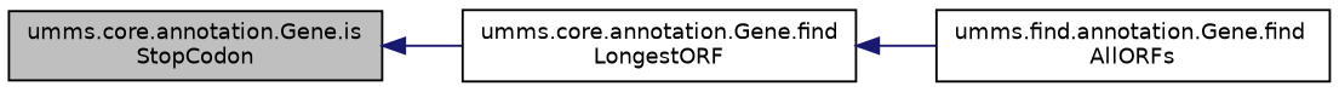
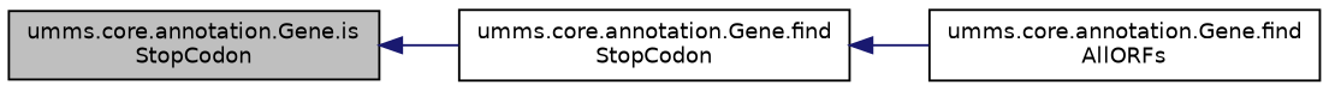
  digraph {
    rankdir=LR
    node [color=black fillcolor=white fontname=Helvetica fontsize=10 shape=record style=filled]
    edge [color=midnightblue dir=back fontname=Helvetica fontsize=10 labelfontname=Helvetica labelfontsize=10 style=solid]
    n1 [fillcolor=grey75 fontcolor=black height=0.2 label="umms.core.annotation.Gene.is\lStopCodon" width=0.4]
-   n2 [height=0.2 label="umms.core.annotation.Gene.find\lLongestORF" width=0.4]
-   n3 [height=0.2 label="umms.find.annotation.Gene.find\lAllORFs" width=0.4]
+   n2 [height=0.2 label="umms.core.annotation.Gene.find\lStopCodon" width=0.4]
+   n3 [height=0.2 label="umms.core.annotation.Gene.find\lAllORFs" width=0.4]
    n1 -> n2
    n2 -> n3
  }
